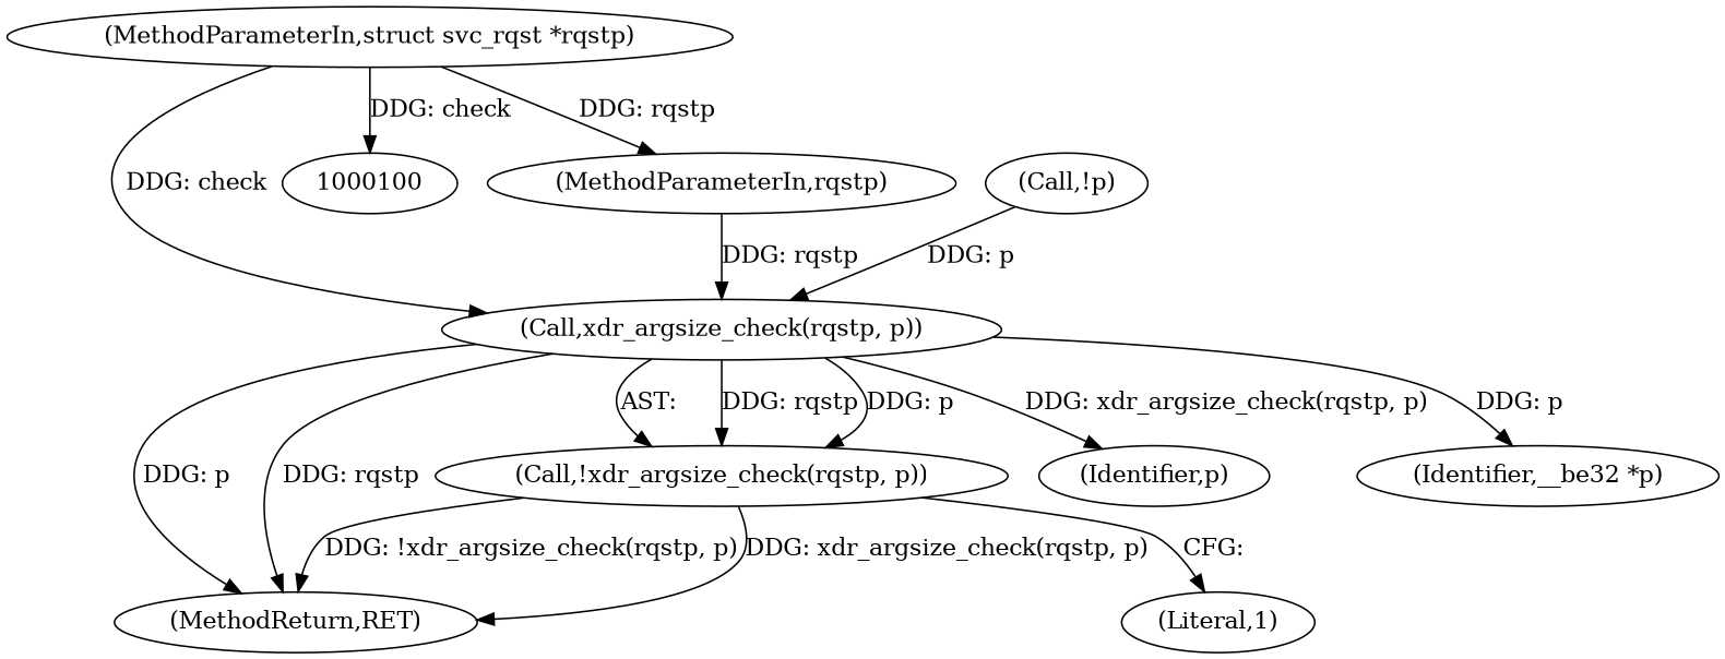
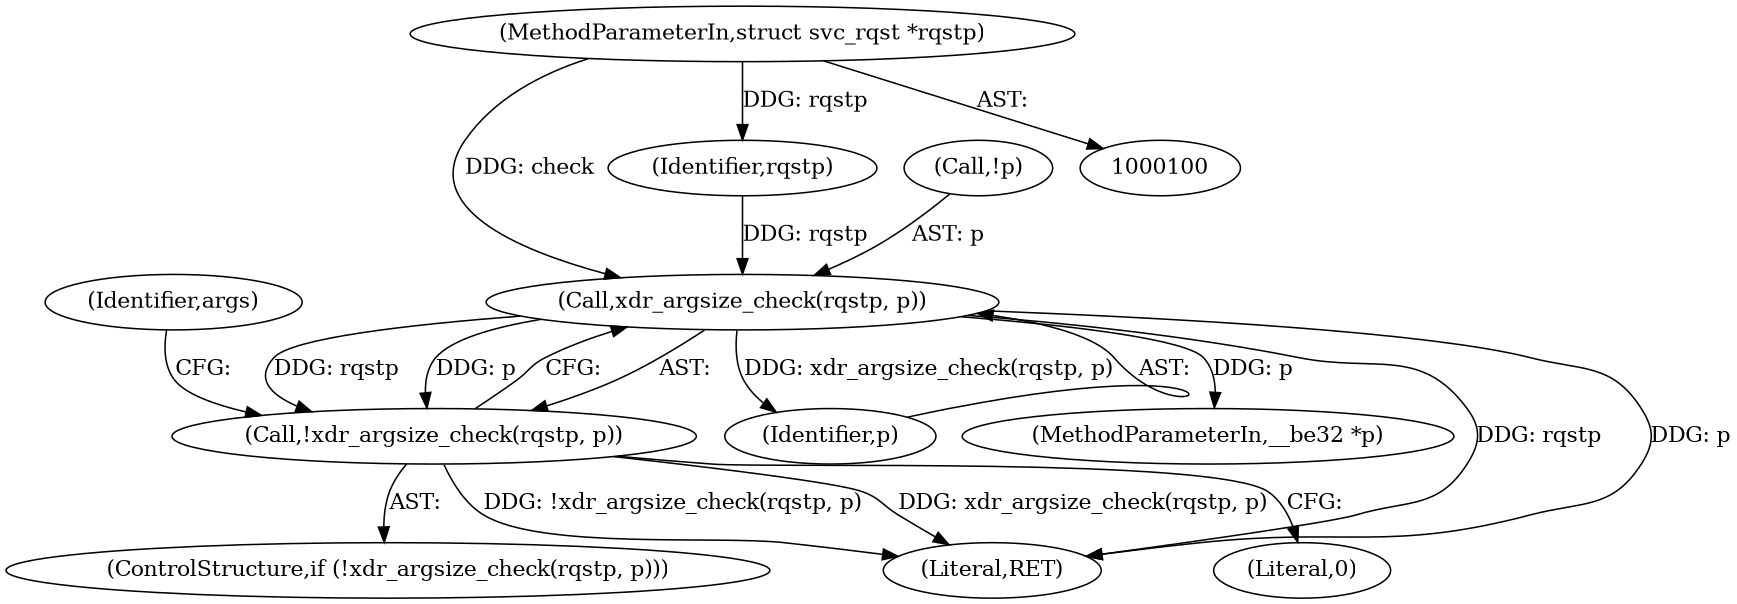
  digraph {
    n1 [label="(MethodParameterIn,struct svc_rqst *rqstp)"]
    n2 [label="(Call,xdr_argsize_check(rqstp, p))"]
    1000100
-   n4 [label="(MethodParameterIn,rqstp)"]
-   n5 [label="(MethodReturn,RET)"]
+   n4 [label="(Identifier,rqstp)"]
+   n5 [label="(Literal,RET)"]
    n6 [label="(Call,!xdr_argsize_check(rqstp, p))"]
    n7 [label="(Identifier,p)"]
-   n8 [label="(Identifier,__be32 *p)"]
-   n10 [label="(Literal,1)"]
+   n8 [label="(MethodParameterIn,__be32 *p)"]
+   n9 [label="(ControlStructure,if (!xdr_argsize_check(rqstp, p)))"]
+   n10 [label="(Literal,0)"]
    n11 [label="(Call,!p)"]
+   n12 [label="(Identifier,args)"]
    n1 -> n2 [label="DDG: check"]
-   n1 -> 1000100 [label="DDG: check"]
+   n1 -> 1000100 [label="AST: "]
    n1 -> n4 [label="DDG: rqstp"]
    n2 -> n5 [label="DDG: p"]
    n2 -> n5 [label="DDG: rqstp"]
    n2 -> n6 [label="AST: "]
    n2 -> n6 [label="DDG: rqstp"]
    n2 -> n6 [label="DDG: p"]
    n2 -> n7 [label="DDG: xdr_argsize_check(rqstp, p)"]
    n2 -> n8 [label="DDG: p"]
    n4 -> n2 [label="DDG: rqstp"]
+   n6 -> n2 [label="CFG: "]
    n6 -> n5 [label="DDG: !xdr_argsize_check(rqstp, p)"]
    n6 -> n5 [label="DDG: xdr_argsize_check(rqstp, p)"]
+   n6 -> n9 [label="AST: "]
    n6 -> n10 [label="CFG: "]
-   n11 -> n2 [label="DDG: p"]
+   n7 -> n2 [label="AST: "]
+   n11 -> n2 [label="AST: p"]
+   n12 -> n6 [label="CFG: "]
  }
